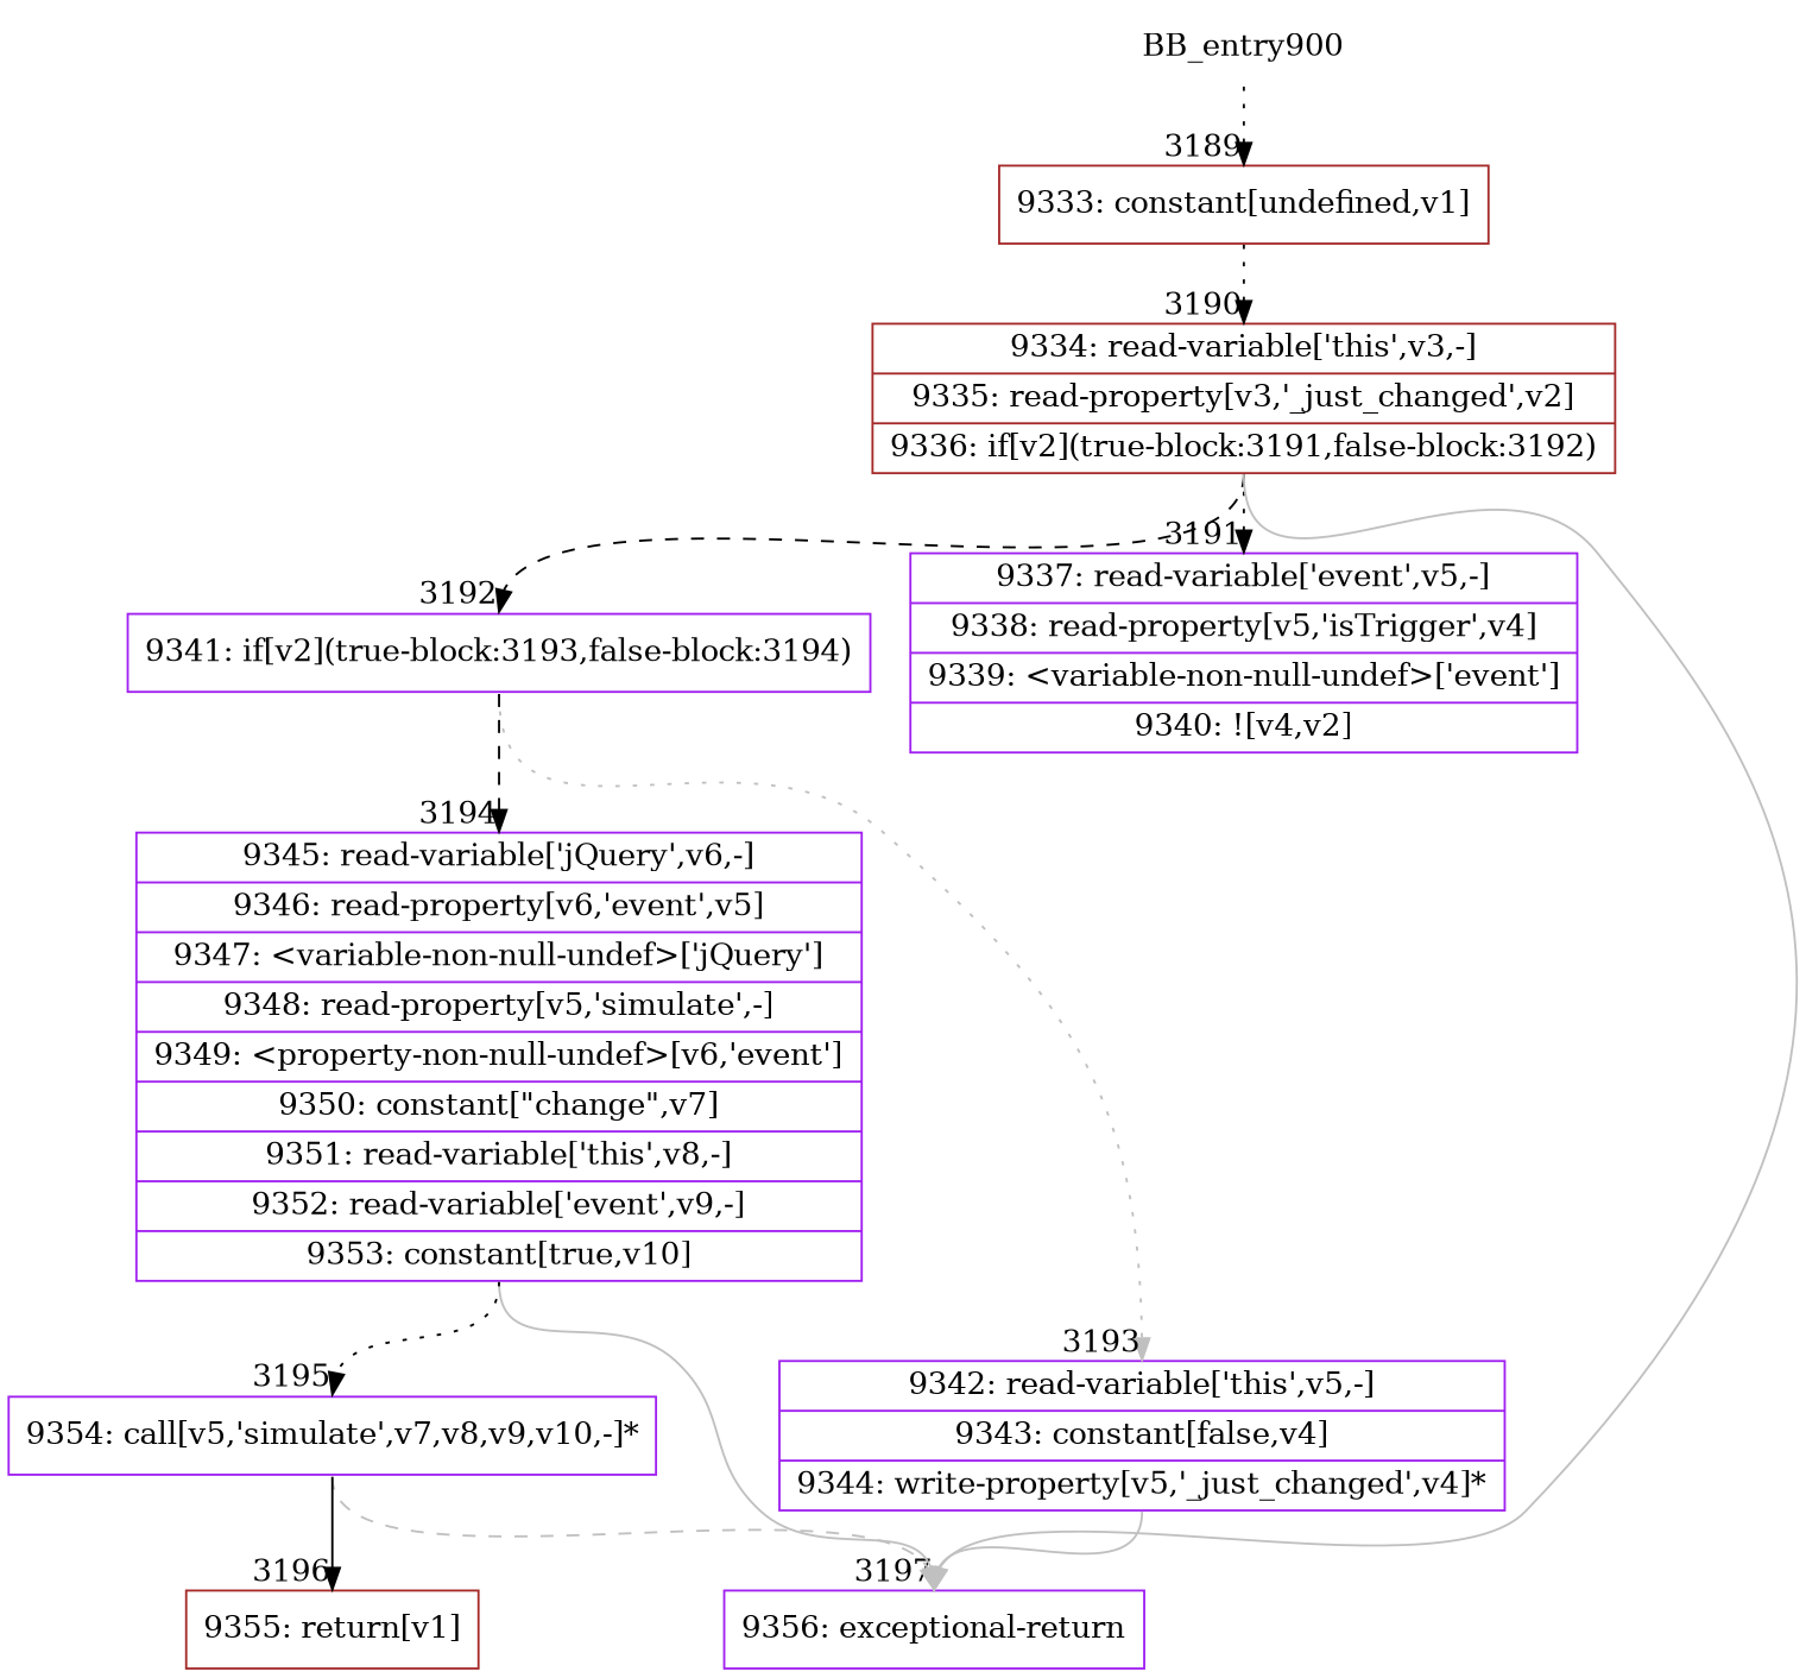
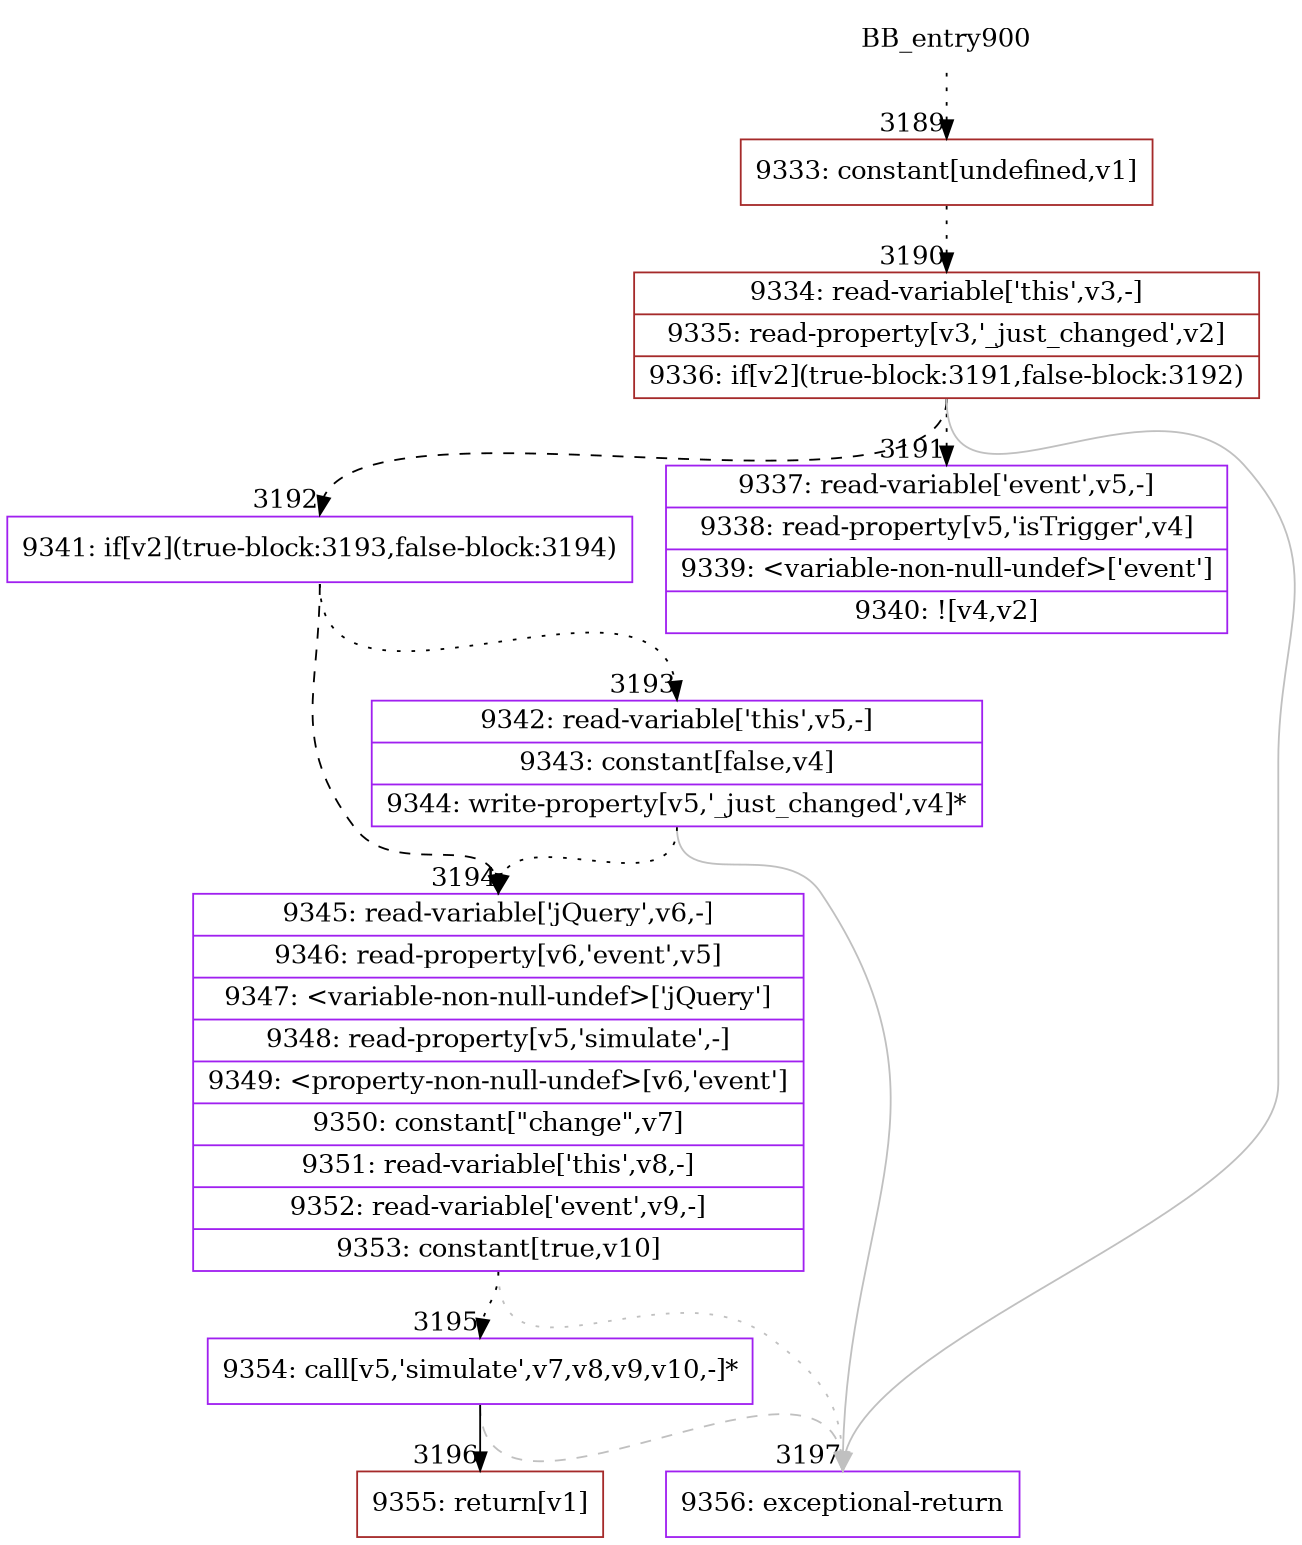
  digraph {
    rankdir=TD
    node [color=purple shape=record]
    edge [headport=n style=dotted tailport=s]
    n1 [color=brown label=BB_entry900 shape=none]
    n2 [color=brown label="{9333: constant[undefined,v1]}"]
    n3 [color=brown label="{9334: read-variable['this',v3,-]|9335: read-property[v3,'_just_changed',v2]|9336: if[v2](true-block:3191,false-block:3192)}"]
    n4 [label="{9341: if[v2](true-block:3193,false-block:3194)}"]
    n5 [label="{9337: read-variable['event',v5,-]|9338: read-property[v5,'isTrigger',v4]|9339: \<variable-non-null-undef\>['event']|9340: ![v4,v2]}"]
    n6 [label="{9356: exceptional-return}"]
    n7 [label="{9342: read-variable['this',v5,-]|9343: constant[false,v4]|9344: write-property[v5,'_just_changed',v4]*}"]
    n8 [label="{9345: read-variable['jQuery',v6,-]|9346: read-property[v6,'event',v5]|9347: \<variable-non-null-undef\>['jQuery']|9348: read-property[v5,'simulate',-]|9349: \<property-non-null-undef\>[v6,'event']|9350: constant[\"change\",v7]|9351: read-variable['this',v8,-]|9352: read-variable['event',v9,-]|9353: constant[true,v10]}"]
    n9 [label="{9354: call[v5,'simulate',v7,v8,v9,v10,-]*}"]
    n10 [color=brown label="{9355: return[v1]}"]
    n1 -> n2 [headlabel="    3189"]
    n2 -> n3 [headlabel="      3190"]
    n3 -> n4 [headlabel="      3192" style=dashed]
    n3 -> n5 [headlabel="      3191"]
    n3 -> n6 [color=gray headlabel="      3197" style=solid]
-   n4 -> n7 [headlabel="      3193" color=gray]
+   n4 -> n7 [headlabel="      3193"]
    n4 -> n8 [headlabel="      3194" style=dashed]
    n7 -> n6 [color=gray style=solid]
-   n8 -> n6 [color=gray style=solid]
+   n7 -> n8
+   n8 -> n6 [color=gray]
    n8 -> n9 [headlabel="      3195"]
    n9 -> n6 [color=gray style=dashed]
    n9 -> n10 [headlabel="      3196" style=solid]
  }
